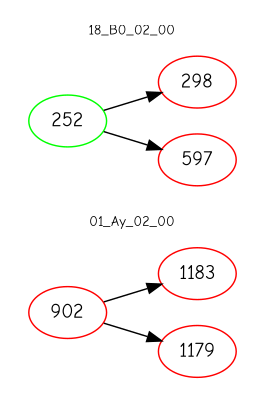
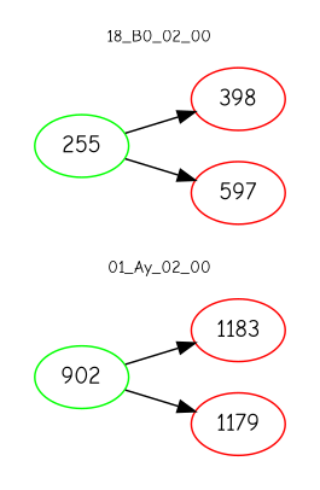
  digraph {
    fontname="Comic Neue"
    rankdir=LR
    node [color=red fontname="Comic Neue"]
    edge [color=black fontname="Comic Neue"]
-   n1 [label=902]
+   n1 [color=green label=902]
    n2 [label=1179]
    n3 [label=1183]
-   n4 [color=green label=252]
+   n4 [color=green label=255]
    n5 [label=597]
-   n6 [label=298]
+   n6 [label=398]
    subgraph cluster_1 {
      color=white
      fontsize=10
      label="01_Ay_02_00"
      n1
      n2
      n3
    }
    subgraph cluster_2 {
      color=white
      fontsize=10
      label="18_B0_02_00"
      n4
      n5
      n6
    }
    n1 -> n2
    n1 -> n3
    n4 -> n5
    n4 -> n6
  }
